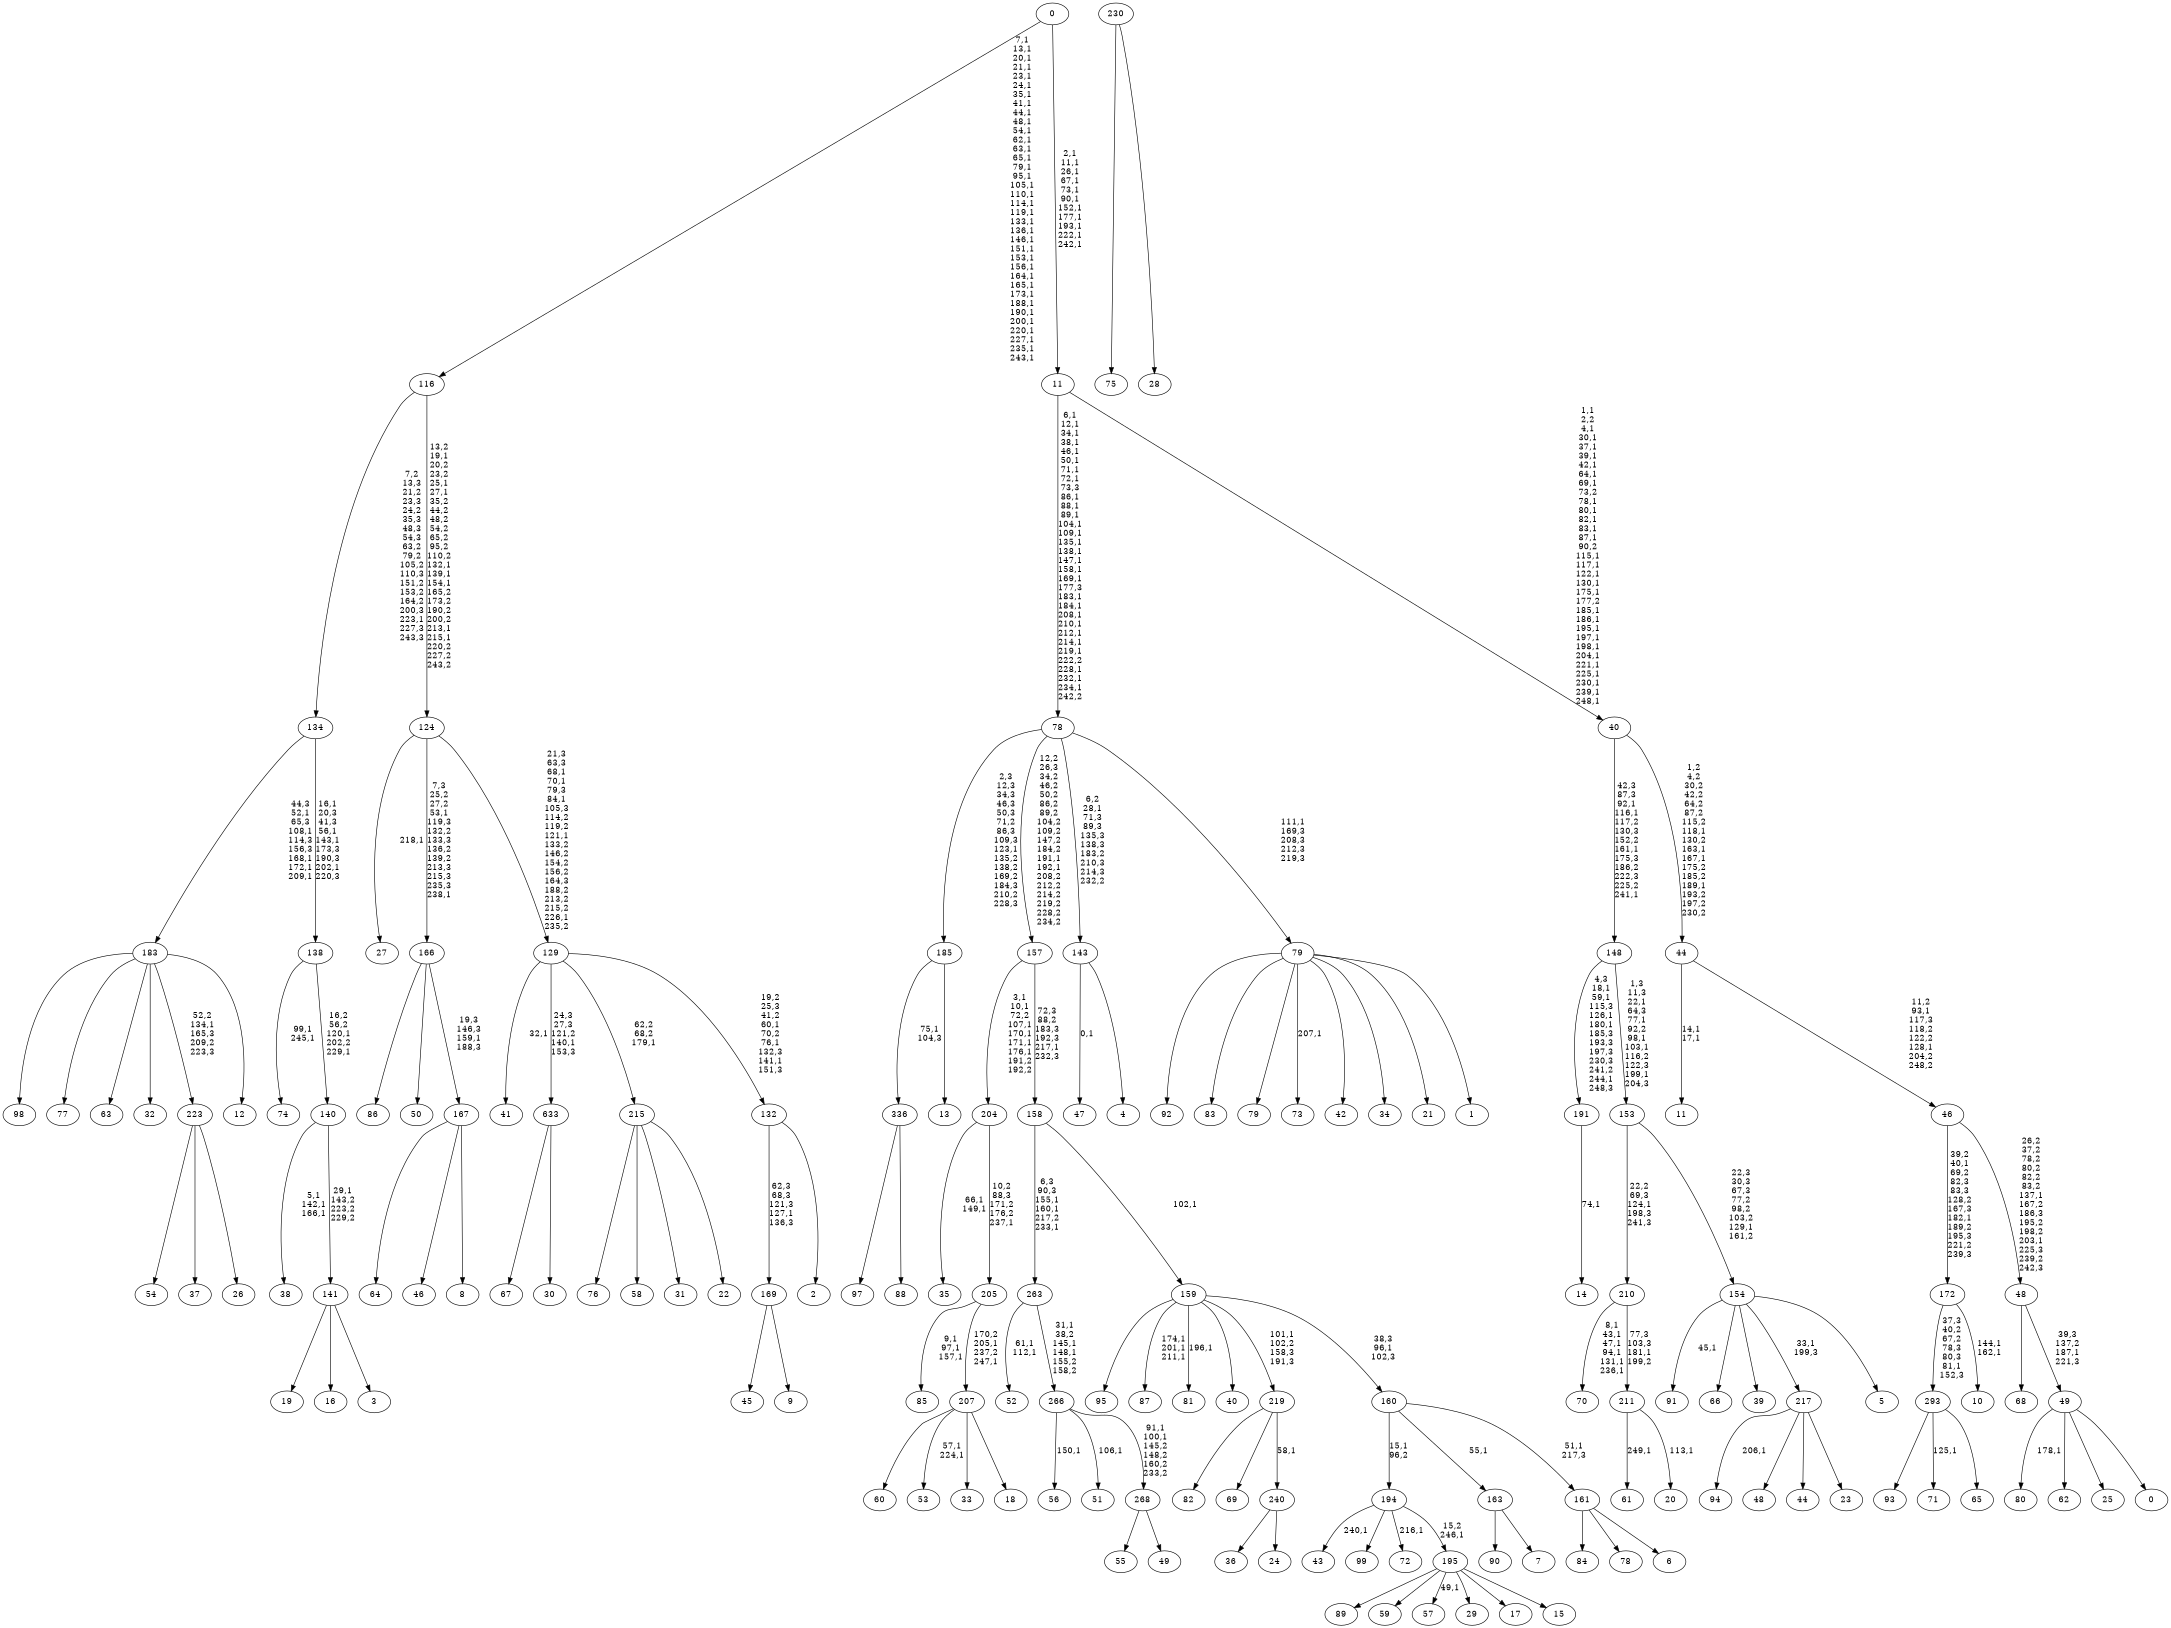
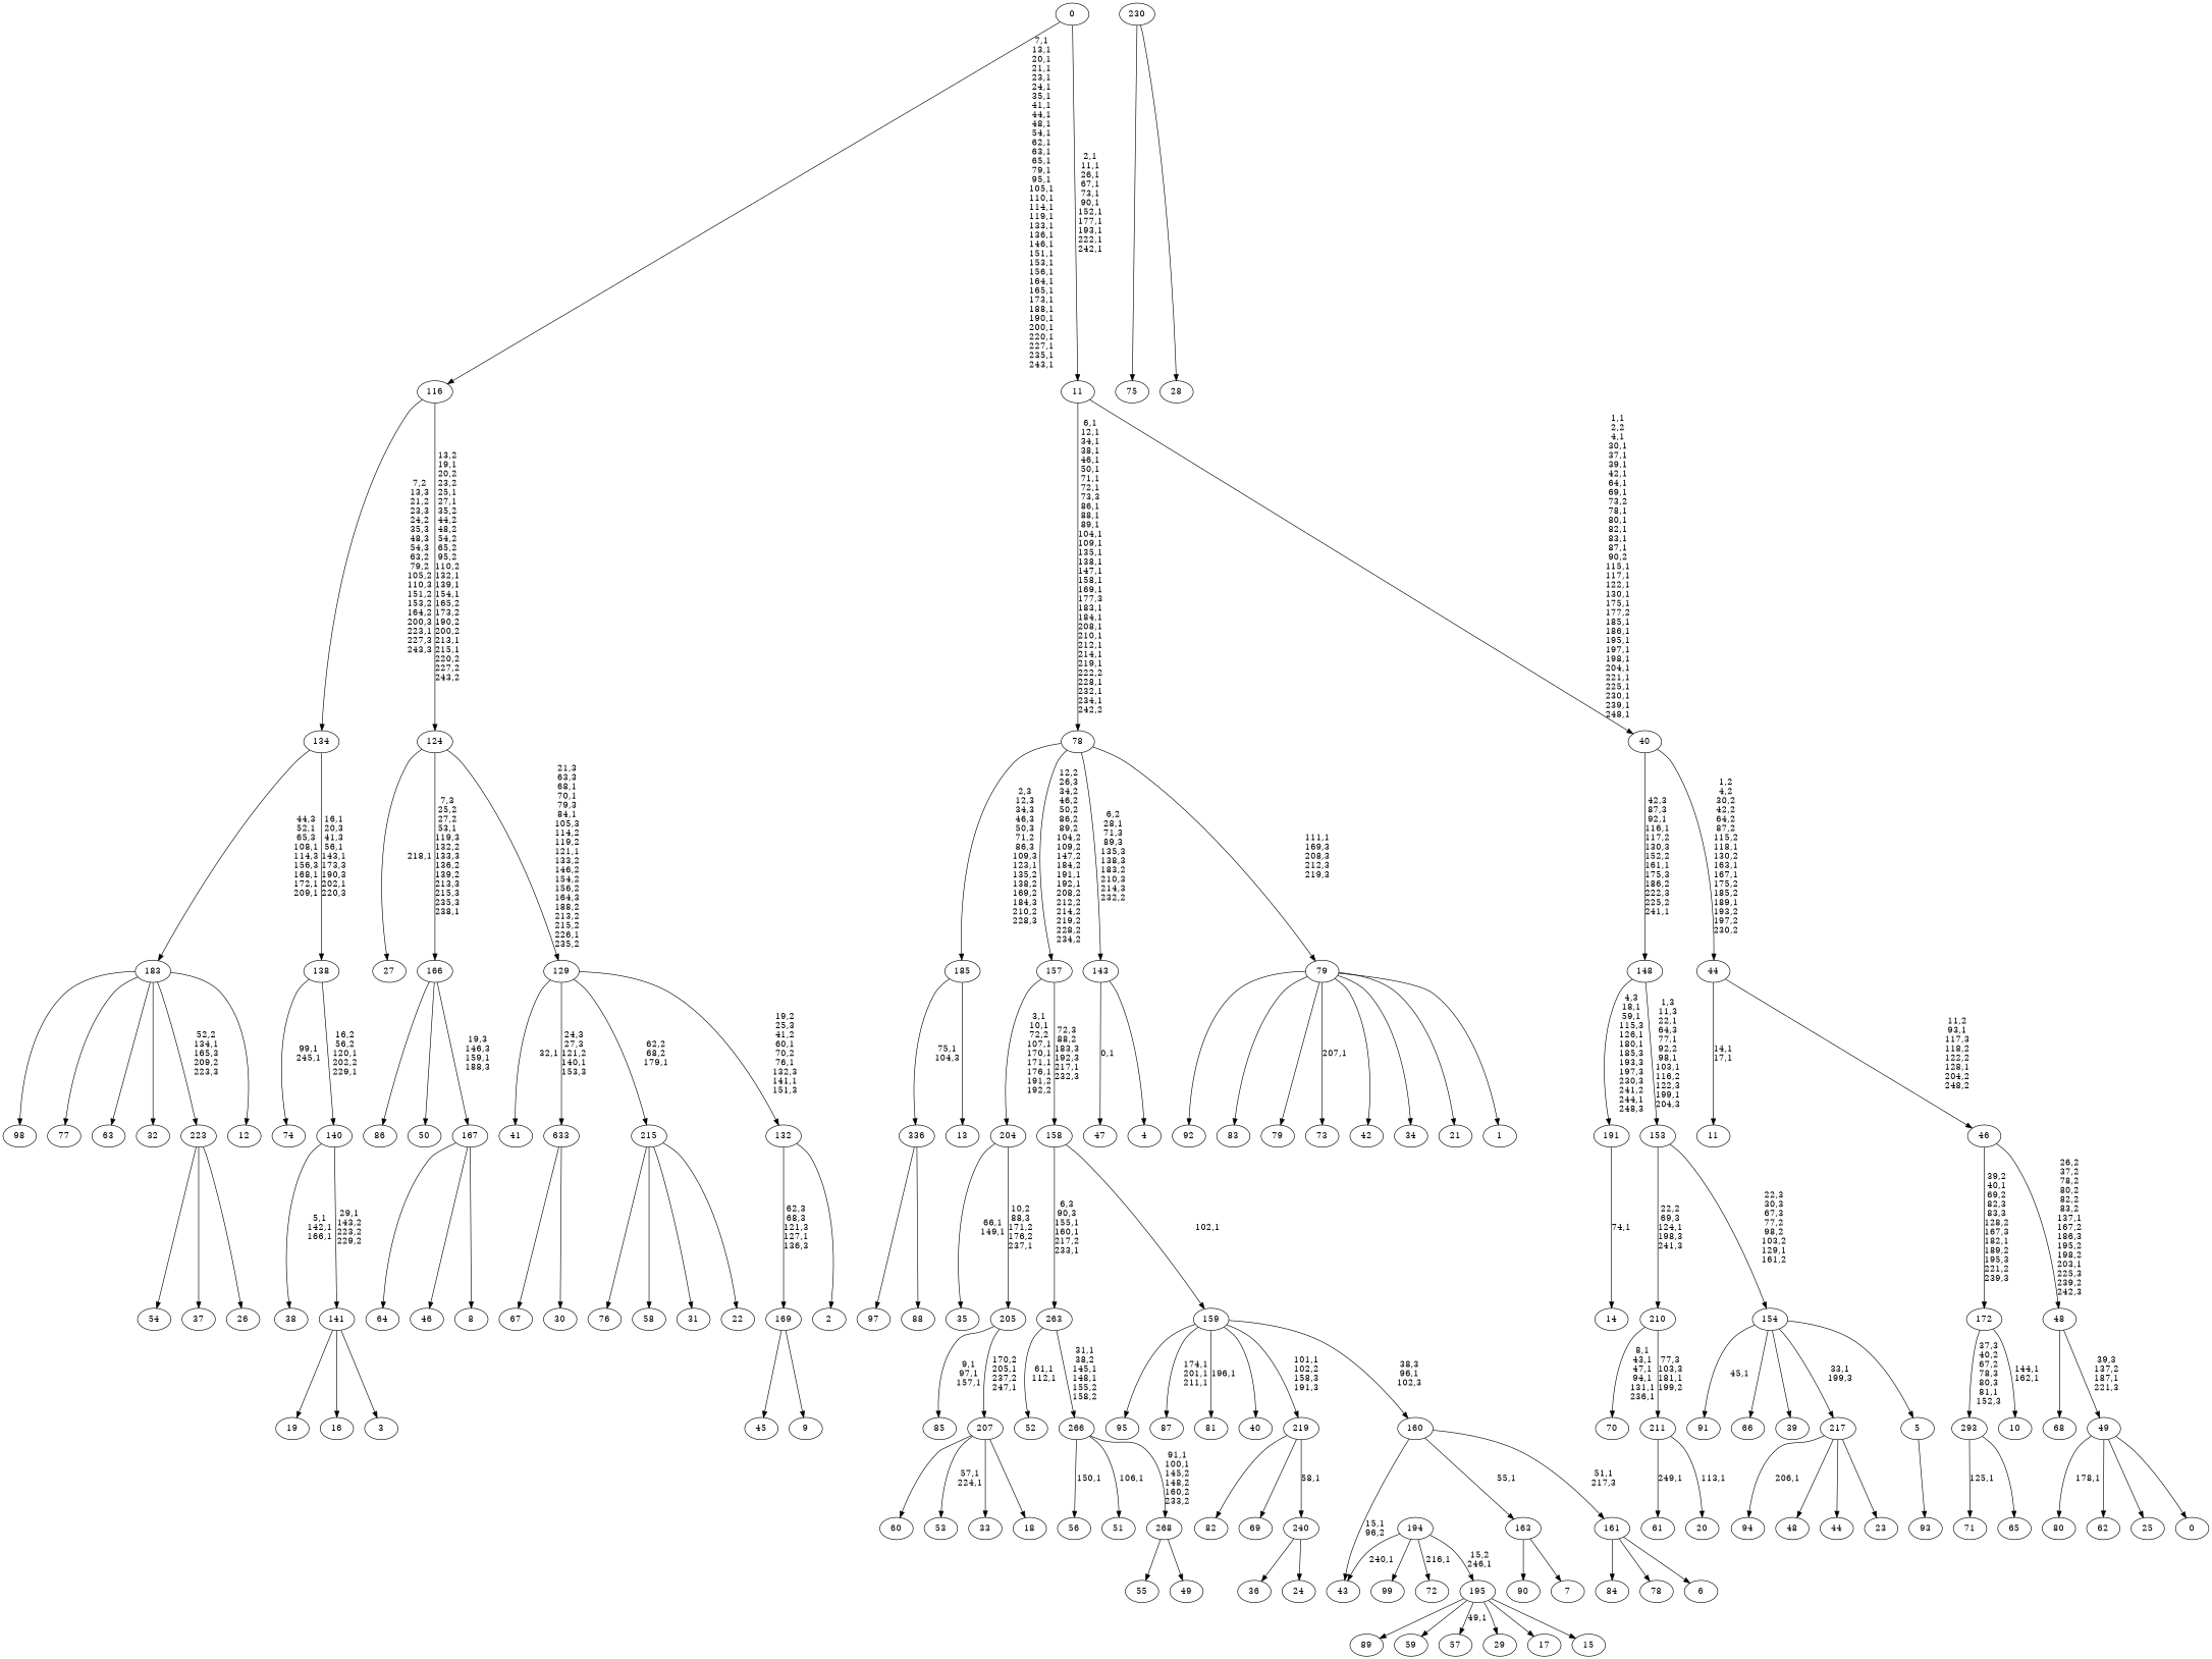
  digraph {
    n1 [label=99]
    n2 [label=98]
    n3 [label=97]
    n4 [label=95]
    n5 [label=94]
    n6 [label=93]
    n7 [label=92]
    n8 [label=91]
    n9 [label=90]
    n10 [label=89]
    n11 [label=88]
    336
    n13 [label=87]
    n14 [label=86]
    n15 [label=85]
    n16 [label=84]
    n17 [label=83]
    n18 [label=82]
    n19 [label=81]
    n20 [label=80]
    n21 [label=79]
    n22 [label=78]
    n23 [label=77]
    n24 [label=76]
    n25 [label=75]
    n26 [label=74]
    n27 [label=73]
    n28 [label=72]
    n29 [label=71]
    n30 [label=70]
    n31 [label=69]
    n32 [label=68]
    n33 [label=67]
    n34 [label=66]
    n35 [label=65]
    293
    n37 [label=64]
    n38 [label=63]
    n39 [label=62]
    n40 [label=61]
    n41 [label=60]
    n42 [label=59]
    n43 [label=58]
    n44 [label=57]
    n45 [label=56]
    n46 [label=55]
    n47 [label=54]
    n48 [label=53]
    n49 [label=52]
    n50 [label=51]
    n51 [label=50]
    n52 [label=49]
    268
    266
    263
    n56 [label=48]
    n57 [label=47]
    n58 [label=46]
    n59 [label=45]
    n60 [label=44]
    n61 [label=43]
    n62 [label=42]
    n63 [label=41]
    n64 [label=40]
    n65 [label=39]
    n66 [label=38]
    n67 [label=37]
    n68 [label=36]
    n69 [label=35]
    n70 [label=34]
    n71 [label=33]
    n72 [label=32]
    n73 [label=31]
    n74 [label=30]
    n75 [label=633]
    n76 [label=29]
    n77 [label=28]
    230
    n79 [label=27]
    n80 [label=26]
    223
    n82 [label=25]
    n83 [label=24]
    n84 [label=240]
    219
    n86 [label=23]
    217
    n88 [label=22]
    215
    n90 [label=21]
    n91 [label=20]
    211
    210
    n94 [label=19]
    n95 [label=18]
    207
    205
    204
    n99 [label=17]
    n100 [label=16]
    n101 [label=15]
    195
    194
    n104 [label=14]
    191
    n106 [label=13]
    185
    n108 [label=12]
    183
    n110 [label=11]
    n111 [label=10]
    172
    n113 [label=9]
    169
    n115 [label=8]
    167
    166
    n118 [label=7]
    163
    n120 [label=6]
    161
    160
    159
    158
    157
    n126 [label=5]
    154
    153
    148
    n130 [label=4]
    143
    n132 [label=3]
    141
    140
    138
    134
    n137 [label=2]
    132
    129
    124
    116
    n142 [label=1]
    79
    78
    n145 [label=0]
    49
    48
    46
    44
    40
    11
    0
    336 -> n3
    336 -> n11
-   293 -> n6
+   n126 -> n6
    293 -> n29 [label="125,1"]
    293 -> n35
    268 -> n46
    268 -> n52
    266 -> n45 [label="150,1"]
    266 -> n50 [label="106,1"]
    266 -> 268 [label="91,1\n100,1\n145,2\n148,2\n160,2\n233,2"]
    263 -> n49 [label="61,1\n112,1"]
    263 -> 266 [label="31,1\n38,2\n145,1\n148,1\n155,2\n158,2"]
    n75 -> n33
    n75 -> n74
    230 -> n25
    230 -> n77
    223 -> n47
    223 -> n67
    223 -> n80
    n84 -> n68
    n84 -> n83
    219 -> n18
    219 -> n31
    219 -> n84 [label="58,1"]
    217 -> n5 [label="206,1"]
    217 -> n56
    217 -> n60
    217 -> n86
    215 -> n24
    215 -> n43
    215 -> n73
    215 -> n88
    211 -> n40 [label="249,1"]
    211 -> n91 [label="113,1"]
    210 -> n30 [label="8,1\n43,1\n47,1\n94,1\n131,1\n236,1"]
    210 -> 211 [label="77,3\n103,3\n181,1\n199,2"]
    207 -> n41
    207 -> n48 [label="57,1\n224,1"]
    207 -> n71
    207 -> n95
    205 -> n15 [label="9,1\n97,1\n157,1"]
    205 -> 207 [label="170,2\n205,1\n237,2\n247,1"]
    204 -> n69 [label="66,1\n149,1"]
    204 -> 205 [label="10,2\n88,3\n171,2\n176,2\n237,1"]
    195 -> n10
    195 -> n42
    195 -> n44 [label="49,1"]
    195 -> n76
    195 -> n99
    195 -> n101
    194 -> n1
    194 -> n28 [label="216,1"]
    194 -> n61 [label="240,1"]
    194 -> 195 [label="15,2\n246,1"]
    191 -> n104 [label="74,1"]
    185 -> 336 [label="75,1\n104,3"]
    185 -> n106
    183 -> n2
    183 -> n23
    183 -> n38
    183 -> n72
    183 -> 223 [label="52,2\n134,1\n165,3\n209,2\n223,3"]
    183 -> n108
    172 -> 293 [label="37,3\n40,2\n67,2\n78,3\n80,3\n81,1\n152,3"]
    172 -> n111 [label="144,1\n162,1"]
    169 -> n59
    169 -> n113
    167 -> n37
    167 -> n58
    167 -> n115
    166 -> n14
    166 -> n51
    166 -> 167 [label="19,3\n146,3\n159,1\n188,3"]
    163 -> n9
    163 -> n118
    161 -> n16
    161 -> n22
    161 -> n120
-   160 -> 194 [label="15,1\n96,2"]
+   160 -> n61 [label="15,1\n96,2"]
    160 -> 163 [label="55,1"]
    160 -> 161 [label="51,1\n217,3"]
    159 -> n4
    159 -> n13 [label="174,1\n201,1\n211,1"]
    159 -> n19 [label="196,1"]
    159 -> n64
    159 -> 219 [label="101,1\n102,2\n158,3\n191,3"]
    159 -> 160 [label="38,3\n96,1\n102,3"]
    158 -> 263 [label="6,3\n90,3\n155,1\n160,1\n217,2\n233,1"]
    158 -> 159 [label="102,1"]
    157 -> 204 [label="3,1\n10,1\n72,2\n107,1\n170,1\n171,1\n176,1\n191,2\n192,2"]
    157 -> 158 [label="72,3\n88,2\n183,3\n192,3\n217,1\n232,3"]
    154 -> n8 [label="45,1"]
    154 -> n34
    154 -> n65
    154 -> 217 [label="33,1\n199,3"]
    154 -> n126
    153 -> 210 [label="22,2\n69,3\n124,1\n198,3\n241,3"]
    153 -> 154 [label="22,3\n30,3\n67,3\n77,2\n98,2\n103,2\n129,1\n161,2"]
    148 -> 191 [label="4,3\n18,1\n59,1\n115,3\n126,1\n180,1\n185,3\n193,3\n197,3\n230,3\n241,2\n244,1\n248,3"]
    148 -> 153 [label="1,3\n11,3\n22,1\n64,3\n77,1\n92,2\n98,1\n103,1\n116,2\n122,3\n199,1\n204,3"]
    143 -> n57 [label="0,1"]
    143 -> n130
    141 -> n94
    141 -> n100
    141 -> n132
    140 -> n66 [label="5,1\n142,1\n166,1"]
    140 -> 141 [label="29,1\n143,2\n223,2\n229,2"]
    138 -> n26 [label="99,1\n245,1"]
    138 -> 140 [label="16,2\n56,2\n120,1\n202,2\n229,1"]
    134 -> 183 [label="44,3\n52,1\n65,3\n108,1\n114,3\n156,3\n168,1\n172,1\n209,1"]
    134 -> 138 [label="16,1\n20,3\n41,3\n56,1\n143,1\n173,3\n190,3\n202,1\n220,3"]
    132 -> 169 [label="62,3\n68,3\n121,3\n127,1\n136,3"]
    132 -> n137
    129 -> n63 [label="32,1"]
    129 -> n75 [label="24,3\n27,3\n121,2\n140,1\n153,3"]
    129 -> 215 [label="62,2\n68,2\n179,1"]
    129 -> 132 [label="19,2\n25,3\n41,2\n60,1\n70,2\n76,1\n132,3\n141,1\n151,3"]
    124 -> n79 [label="218,1"]
    124 -> 166 [label="7,3\n25,2\n27,2\n53,1\n119,3\n132,2\n133,3\n136,2\n139,2\n213,3\n215,3\n235,3\n238,1"]
    124 -> 129 [label="21,3\n63,3\n68,1\n70,1\n79,3\n84,1\n105,3\n114,2\n119,2\n121,1\n133,2\n146,2\n154,2\n156,2\n164,3\n188,2\n213,2\n215,2\n226,1\n235,2"]
    116 -> 134 [label="7,2\n13,3\n21,2\n23,3\n24,2\n35,3\n48,3\n54,3\n63,2\n79,2\n105,2\n110,3\n151,2\n153,2\n164,2\n200,3\n223,1\n227,3\n243,3"]
    116 -> 124 [label="13,2\n19,1\n20,2\n23,2\n25,1\n27,1\n35,2\n44,2\n48,2\n54,2\n65,2\n95,2\n110,2\n132,1\n139,1\n154,1\n165,2\n173,2\n190,2\n200,2\n213,1\n215,1\n220,2\n227,2\n243,2"]
    79 -> n7
    79 -> n17
    79 -> n21
    79 -> n27 [label="207,1"]
    79 -> n62
    79 -> n70
    79 -> n90
    79 -> n142
    78 -> 185 [label="2,3\n12,3\n34,3\n46,3\n50,3\n71,2\n86,3\n109,3\n123,1\n135,2\n138,2\n169,2\n184,3\n210,2\n228,3"]
    78 -> 157 [label="12,2\n26,3\n34,2\n46,2\n50,2\n86,2\n89,2\n104,2\n109,2\n147,2\n184,2\n191,1\n192,1\n208,2\n212,2\n214,2\n219,2\n228,2\n234,2"]
    78 -> 143 [label="6,2\n28,1\n71,3\n89,3\n135,3\n138,3\n183,2\n210,3\n214,3\n232,2"]
    78 -> 79 [label="111,1\n169,3\n208,3\n212,3\n219,3"]
    49 -> n20 [label="178,1"]
    49 -> n39
    49 -> n82
    49 -> n145
    48 -> n32
    48 -> 49 [label="39,3\n137,2\n187,1\n221,3"]
    46 -> 172 [label="39,2\n40,1\n69,2\n82,3\n83,3\n128,2\n167,3\n182,1\n189,2\n195,3\n221,2\n239,3"]
    46 -> 48 [label="26,2\n37,2\n78,2\n80,2\n82,2\n83,2\n137,1\n167,2\n186,3\n195,2\n198,2\n203,1\n225,3\n239,2\n242,3"]
    44 -> n110 [label="14,1\n17,1"]
    44 -> 46 [label="11,2\n93,1\n117,3\n118,2\n122,2\n128,1\n204,2\n248,2"]
    40 -> 148 [label="42,3\n87,3\n92,1\n116,1\n117,2\n130,3\n152,2\n161,1\n175,3\n186,2\n222,3\n225,2\n241,1"]
    40 -> 44 [label="1,2\n4,2\n30,2\n42,2\n64,2\n87,2\n115,2\n118,1\n130,2\n163,1\n167,1\n175,2\n185,2\n189,1\n193,2\n197,2\n230,2"]
    11 -> 78 [label="6,1\n12,1\n34,1\n38,1\n46,1\n50,1\n71,1\n72,1\n73,3\n86,1\n88,1\n89,1\n104,1\n109,1\n135,1\n138,1\n147,1\n158,1\n169,1\n177,3\n183,1\n184,1\n208,1\n210,1\n212,1\n214,1\n219,1\n222,2\n228,1\n232,1\n234,1\n242,2"]
    11 -> 40 [label="1,1\n2,2\n4,1\n30,1\n37,1\n39,1\n42,1\n64,1\n69,1\n73,2\n78,1\n80,1\n82,1\n83,1\n87,1\n90,2\n115,1\n117,1\n122,1\n130,1\n175,1\n177,2\n185,1\n186,1\n195,1\n197,1\n198,1\n204,1\n221,1\n225,1\n230,1\n239,1\n248,1"]
    0 -> 116 [label="7,1\n13,1\n20,1\n21,1\n23,1\n24,1\n35,1\n41,1\n44,1\n48,1\n54,1\n62,1\n63,1\n65,1\n79,1\n95,1\n105,1\n110,1\n114,1\n119,1\n133,1\n136,1\n146,1\n151,1\n153,1\n156,1\n164,1\n165,1\n173,1\n188,1\n190,1\n200,1\n220,1\n227,1\n235,1\n243,1"]
    0 -> 11 [label="2,1\n11,1\n26,1\n67,1\n73,1\n90,1\n152,1\n177,1\n193,1\n222,1\n242,1"]
  }
